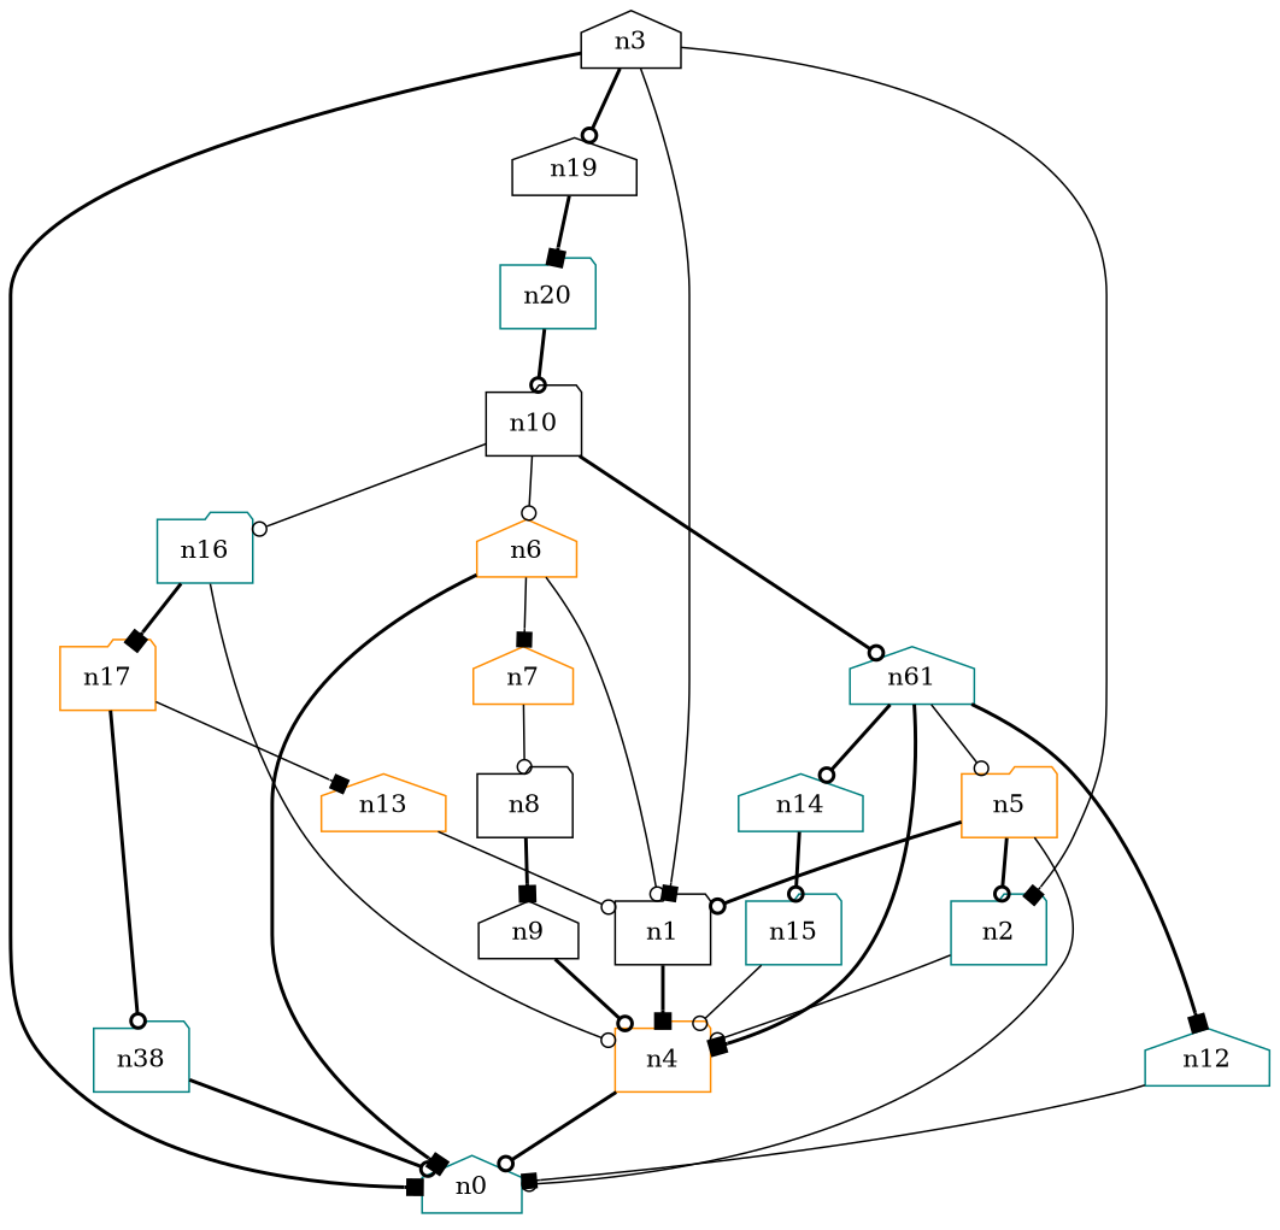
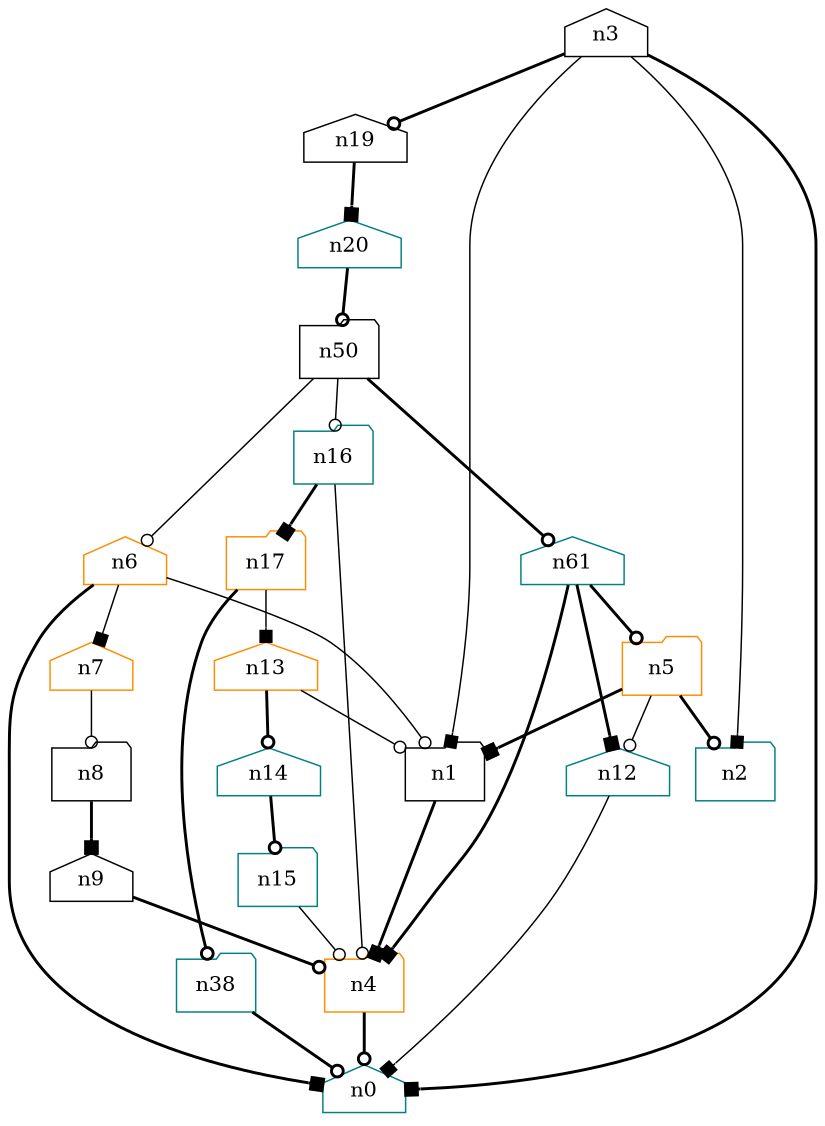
  digraph {
    node [color=teal shape=house]
    edge [arrowhead=odot style=bold]
    n1 [color=black shape=folder]
    n4 [color=darkorange shape=folder]
    n0
    n2 [shape=folder]
    n3 [color=black]
    n19 [color=black]
-   n20 [shape=folder]
-   n10 [color=black shape=folder]
+   n20
+   n10 [color=black shape=folder label=n50]
    n5 [color=darkorange shape=folder]
    n6 [color=darkorange]
    n7 [color=darkorange]
    n8 [color=black shape=folder]
    n9 [color=black]
    n11 [label=n61]
    n16 [shape=folder]
    n12
    n17 [color=darkorange shape=folder]
    n13 [color=darkorange]
    n18 [label=n38 shape=folder]
    n14
    n15 [shape=folder]
    n1 -> n4 [arrowhead=box]
    n4 -> n0
-   n2 -> n4 [style=solid]
    n3 -> n1 [arrowhead=box style=solid]
    n3 -> n0 [arrowhead=box]
    n3 -> n2 [arrowhead=box style=solid]
    n3 -> n19
    n19 -> n20 [arrowhead=box]
    n20 -> n10
    n10 -> n6 [style=solid]
    n10 -> n11
    n10 -> n16 [style=solid]
-   n5 -> n1
-   n5 -> n0 [style=solid]
+   n5 -> n1 [arrowhead=box]
+   n5 -> n12 [style=solid]
    n5 -> n2
    n6 -> n1 [style=solid]
    n6 -> n0 [arrowhead=box]
    n6 -> n7 [arrowhead=box style=solid]
    n7 -> n8 [style=solid]
    n8 -> n9 [arrowhead=box]
    n9 -> n4
    n11 -> n4 [arrowhead=box]
-   n11 -> n5 [style=solid]
+   n11 -> n5
    n11 -> n12 [arrowhead=box]
    n16 -> n4 [style=solid]
    n16 -> n17 [arrowhead=box]
    n12 -> n0 [arrowhead=box style=solid]
    n17 -> n13 [arrowhead=box style=solid]
    n17 -> n18
    n13 -> n1 [style=solid]
-   n11 -> n14
+   n13 -> n14
    n18 -> n0
    n14 -> n15
    n15 -> n4 [style=solid]
  }
